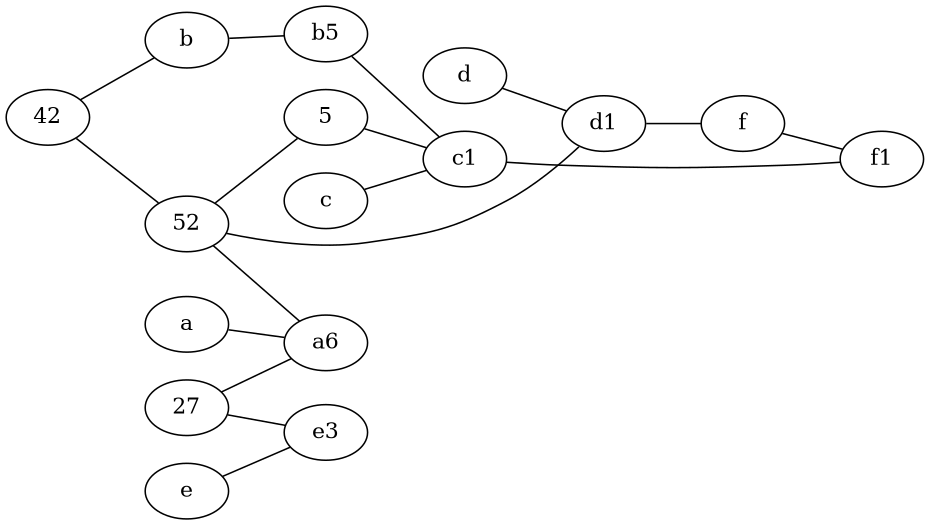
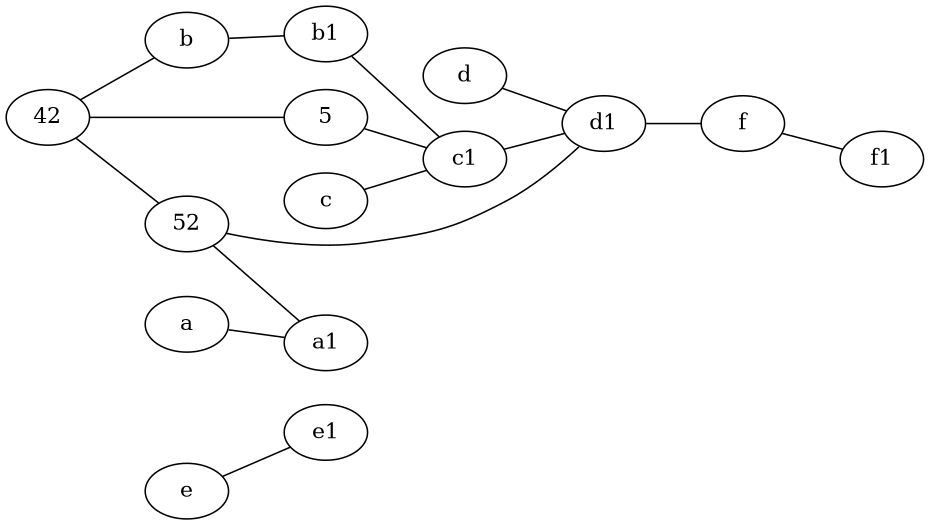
  graph {
    fontname="DejaVu Serif"
    rankdir=LR
    node [fontname="DejaVu Serif" labelfontsize=50]
    edge [fontname="DejaVu Serif"]
    f
    f1
    b
-   b1 [label=b5]
+   b1
    c1
    d
    d1
    5
    52
-   a1 [label=a6]
+   a1
    e
-   e1 [label=e3]
+   e1
    a
-   27
    c
    42
    f -- f1
    b -- b1
    b1 -- c1
-   c1 -- f1
+   c1 -- d1
    d -- d1
    d1 -- f
    5 -- c1
    52 -- d1
    52 -- a1
    e -- e1
    a -- a1
-   27 -- a1
-   27 -- e1
    c -- c1
    42 -- b
-   52 -- 5
+   42 -- 5
    42 -- 52
  }
